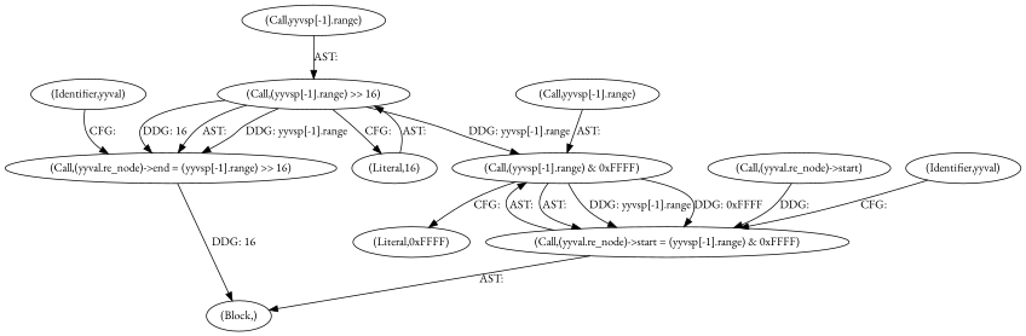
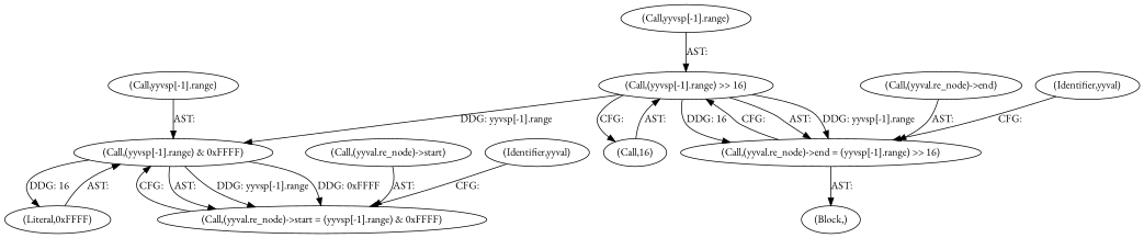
  digraph {
    fontname="EB Garamond"
    node [fontname="EB Garamond"]
    edge [fontname="EB Garamond"]
    n1 [label="(Call,(yyvsp[-1].range) & 0xFFFF)"]
    n2 [label="(Call,(yyval.re_node)->start = (yyvsp[-1].range) & 0xFFFF)"]
    n3 [label="(Literal,0xFFFF)"]
    n4 [label="(Call,(yyvsp[-1].range) >> 16)"]
    n5 [label="(Call,(yyval.re_node)->end = (yyvsp[-1].range) >> 16)"]
-   n6 [label="(Literal,16)"]
+   n6 [label="(Call,16)"]
    n7 [label="(Block,)"]
    n8 [label="(Call,(yyval.re_node)->start)"]
    n9 [label="(Call,yyvsp[-1].range)"]
    n10 [label="(Identifier,yyval)"]
+   n11 [label="(Call,(yyval.re_node)->end)"]
    n12 [label="(Identifier,yyval)"]
    n13 [label="(Call,yyvsp[-1].range)"]
    n1 -> n2 [label="AST: "]
    n1 -> n2 [label="DDG: yyvsp[-1].range"]
    n1 -> n2 [label="DDG: 0xFFFF"]
-   n1 -> n3 [label="CFG: "]
-   n2 -> n1 [label="AST: "]
-   n2 -> n7 [label="AST: "]
+   n1 -> n3 [label="DDG: 16"]
+   n2 -> n1 [label="CFG: "]
+   n3 -> n1 [label="AST: "]
    n4 -> n1 [label="DDG: yyvsp[-1].range"]
    n4 -> n5 [label="AST: "]
    n4 -> n5 [label="DDG: yyvsp[-1].range"]
    n4 -> n5 [label="DDG: 16"]
    n4 -> n6 [label="CFG: "]
-   n5 -> n7 [label="DDG: 16"]
+   n5 -> n4 [label="CFG: "]
+   n5 -> n7 [label="AST: "]
    n6 -> n4 [label="AST: "]
-   n8 -> n2 [label="DDG: "]
+   n8 -> n2 [label="AST: "]
    n9 -> n4 [label="AST: "]
    n10 -> n2 [label="CFG: "]
+   n11 -> n5 [label="AST: "]
    n12 -> n5 [label="CFG: "]
    n13 -> n1 [label="AST: "]
  }
